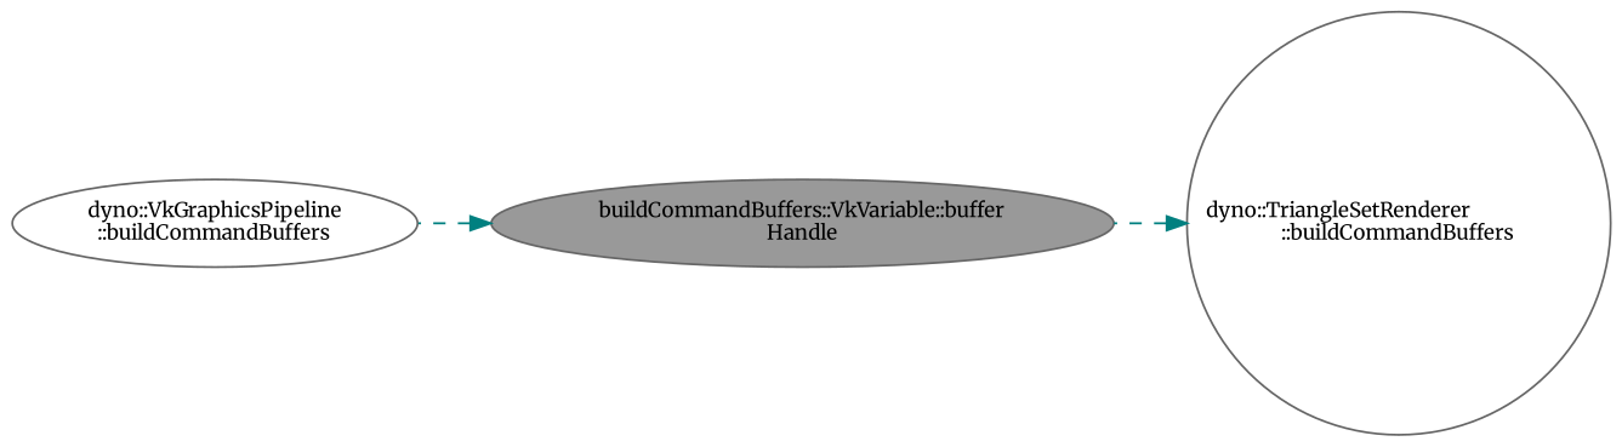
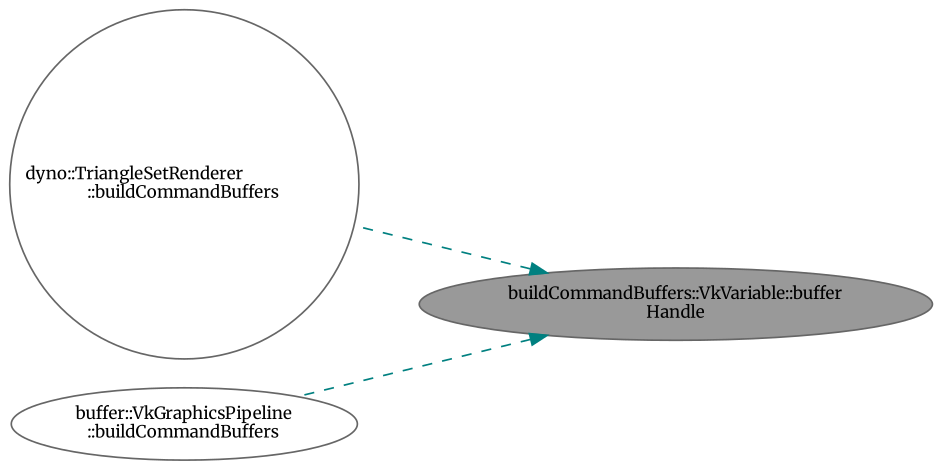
  digraph {
    fontname=Merriweather
    rankdir=RL
    node [color=grey40 fillcolor=white fontname=Merriweather fontsize=10 shape=ellipse style=filled]
    edge [color=teal dir=back fontname=Merriweather fontsize=10 labelfontname=Helvetica labelfontsize=10 style=dashed]
    n1 [color=gray40 fillcolor=grey60 fontcolor=black height=0.2 label="buildCommandBuffers::VkVariable::buffer\lHandle" width=0.4]
    n2 [height=0.2 label="dyno::TriangleSetRenderer\l::buildCommandBuffers" shape=circle width=0.4]
-   n3 [height=0.2 label="dyno::VkGraphicsPipeline\l::buildCommandBuffers" width=0.4]
-   n2 -> n1
+   n3 [height=0.2 label="buffer::VkGraphicsPipeline\l::buildCommandBuffers" width=0.4]
+   n1 -> n2
    n1 -> n3
  }
